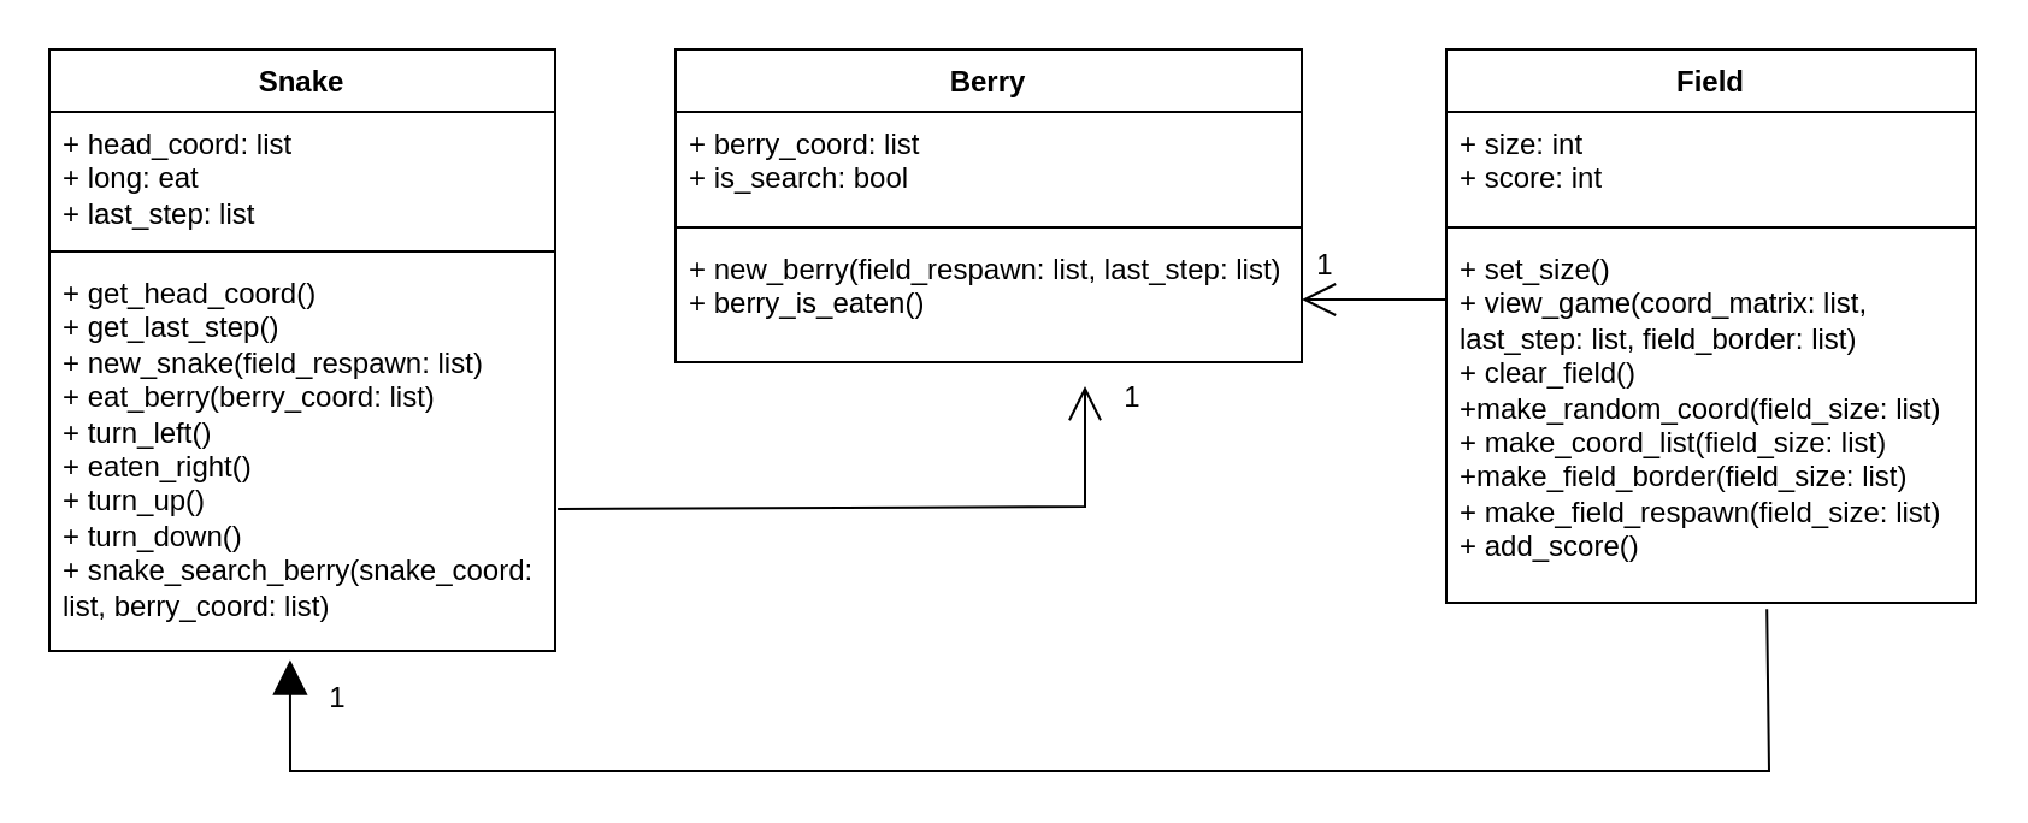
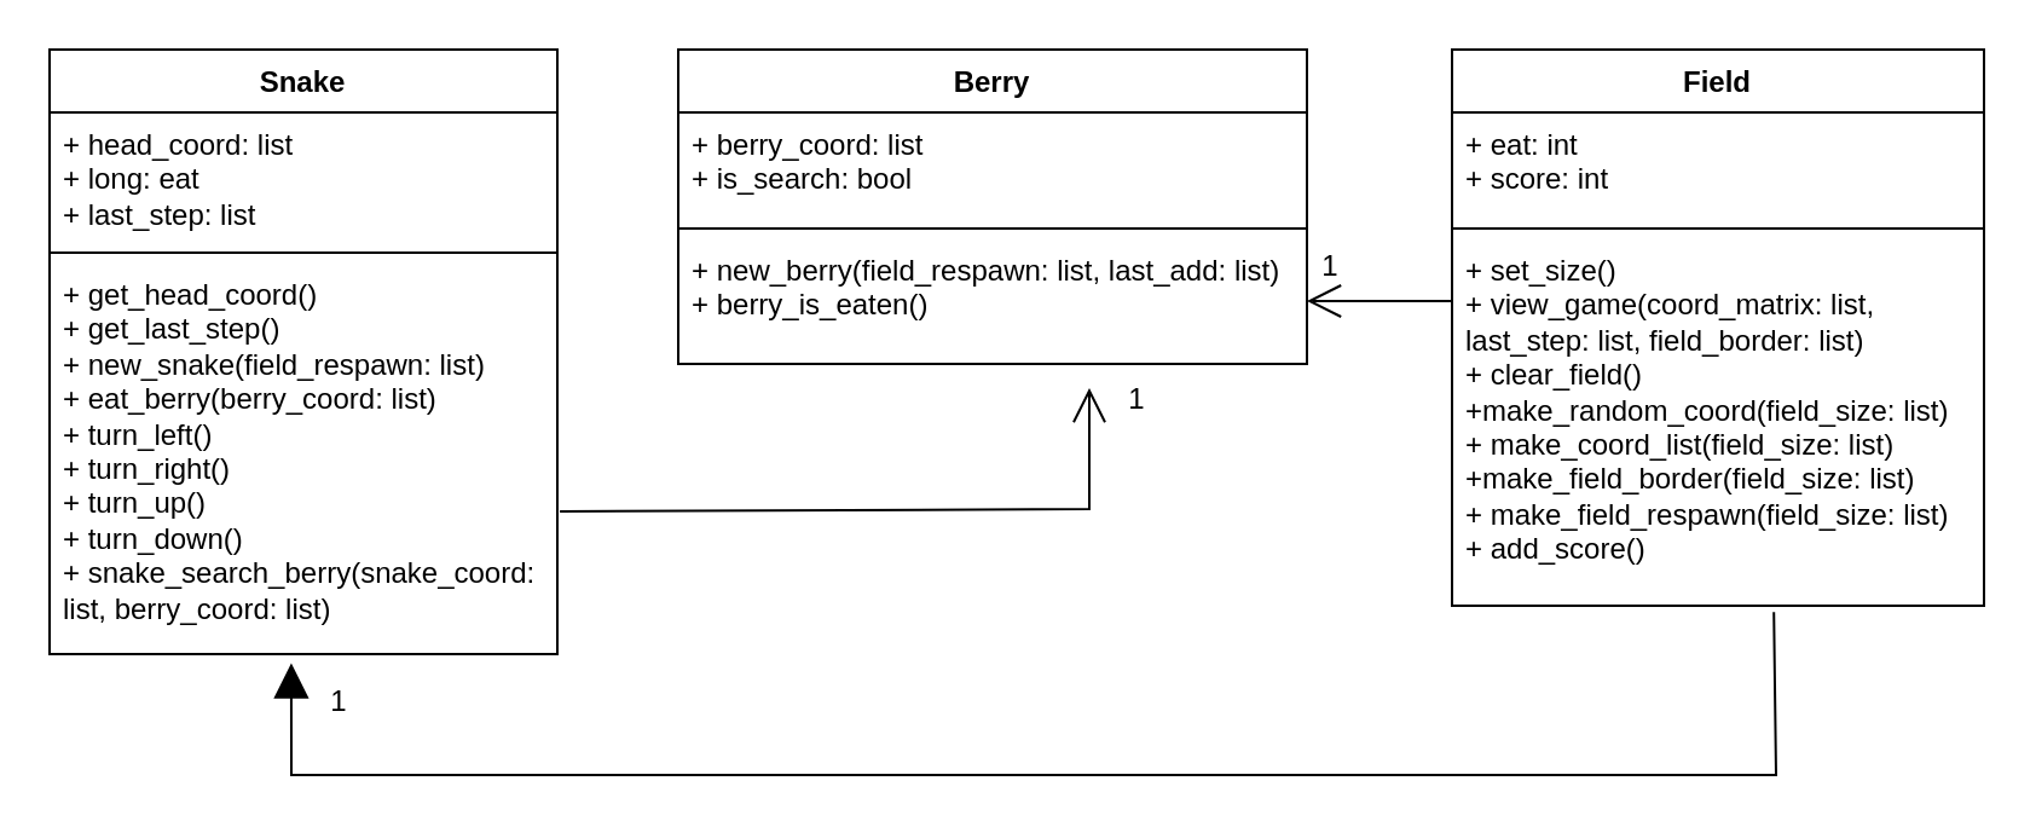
  <mxCell id="0" />
  <mxCell id="1" parent="0" />
  <mxCell id="2" value="Snake" style="swimlane;fontStyle=1;align=center;verticalAlign=top;childLayout=stackLayout;horizontal=1;startSize=26;horizontalStack=0;resizeParent=1;resizeParentMax=0;resizeLast=0;collapsible=1;marginBottom=0;whiteSpace=wrap;html=1;" parent="1" vertex="1"><mxGeometry x="20" y="20" width="210" height="250" as="geometry" /></mxCell>
  <mxCell id="3" value="+&amp;nbsp;head_coord&lt;span style=&quot;background-color: initial;&quot;&gt;: list&lt;/span&gt;&lt;br&gt;+ long: eat&lt;br&gt;+ last_step: list" style="text;strokeColor=none;fillColor=none;align=left;verticalAlign=top;spacingLeft=4;spacingRight=4;overflow=hidden;rotatable=0;points=[[0,0.5],[1,0.5]];portConstraint=eastwest;whiteSpace=wrap;html=1;" parent="2" vertex="1"><mxGeometry y="26" width="210" height="54" as="geometry" /></mxCell>
  <mxCell id="4" value="" style="line;strokeWidth=1;fillColor=none;align=left;verticalAlign=middle;spacingTop=-1;spacingLeft=3;spacingRight=3;rotatable=0;labelPosition=right;points=[];portConstraint=eastwest;strokeColor=inherit;" parent="2" vertex="1"><mxGeometry y="80" width="210" height="8" as="geometry" /></mxCell>
- <mxCell id="5" value="+&amp;nbsp;get_head_coord()&lt;br&gt;+&amp;nbsp;get_last_step()&lt;br&gt;+&amp;nbsp;new_snake(field_respawn: list&lt;span style=&quot;background-color: initial;&quot;&gt;)&lt;/span&gt;&lt;br&gt;+ eat_berry(berry_coord: list&lt;span style=&quot;background-color: initial;&quot;&gt;)&lt;/span&gt;&lt;br&gt;+ turn_left()&lt;br&gt;+ eaten_right()&lt;br&gt;+ turn_up()&lt;br&gt;+ turn_down()&lt;br&gt;+&amp;nbsp;snake_search_berry(snake_coord: list, berry_coord: list)" style="text;strokeColor=none;fillColor=none;align=left;verticalAlign=top;spacingLeft=4;spacingRight=4;overflow=hidden;rotatable=0;points=[[0,0.5],[1,0.5]];portConstraint=eastwest;whiteSpace=wrap;html=1;" parent="2" vertex="1"><mxGeometry y="88" width="210" height="162" as="geometry" /></mxCell>
+ <mxCell id="5" value="+&amp;nbsp;get_head_coord()&lt;br&gt;+&amp;nbsp;get_last_step()&lt;br&gt;+&amp;nbsp;new_snake(field_respawn: list&lt;span style=&quot;background-color: initial;&quot;&gt;)&lt;/span&gt;&lt;br&gt;+ eat_berry(berry_coord: list&lt;span style=&quot;background-color: initial;&quot;&gt;)&lt;/span&gt;&lt;br&gt;+ turn_left()&lt;br&gt;+ turn_right()&lt;br&gt;+ turn_up()&lt;br&gt;+ turn_down()&lt;br&gt;+&amp;nbsp;snake_search_berry(snake_coord: list, berry_coord: list)" style="text;strokeColor=none;fillColor=none;align=left;verticalAlign=top;spacingLeft=4;spacingRight=4;overflow=hidden;rotatable=0;points=[[0,0.5],[1,0.5]];portConstraint=eastwest;whiteSpace=wrap;html=1;" parent="2" vertex="1"><mxGeometry y="88" width="210" height="162" as="geometry" /></mxCell>
  <mxCell id="6" value="Berry" style="swimlane;fontStyle=1;align=center;verticalAlign=top;childLayout=stackLayout;horizontal=1;startSize=26;horizontalStack=0;resizeParent=1;resizeParentMax=0;resizeLast=0;collapsible=1;marginBottom=0;whiteSpace=wrap;html=1;" parent="1" vertex="1"><mxGeometry x="280" y="20" width="260" height="130" as="geometry" /></mxCell>
  <mxCell id="7" value="+&amp;nbsp;berry_coord: list&lt;br&gt;+ is_search: bool" style="text;strokeColor=none;fillColor=none;align=left;verticalAlign=top;spacingLeft=4;spacingRight=4;overflow=hidden;rotatable=0;points=[[0,0.5],[1,0.5]];portConstraint=eastwest;whiteSpace=wrap;html=1;" parent="6" vertex="1"><mxGeometry y="26" width="260" height="44" as="geometry" /></mxCell>
  <mxCell id="8" value="" style="line;strokeWidth=1;fillColor=none;align=left;verticalAlign=middle;spacingTop=-1;spacingLeft=3;spacingRight=3;rotatable=0;labelPosition=right;points=[];portConstraint=eastwest;strokeColor=inherit;" parent="6" vertex="1"><mxGeometry y="70" width="260" height="8" as="geometry" /></mxCell>
- <mxCell id="9" value="+ new_berry(field_respawn: list,&amp;nbsp;last_step: list&lt;span style=&quot;background-color: initial;&quot;&gt;)&lt;/span&gt;&lt;br&gt;+&amp;nbsp;berry_is_eaten()" style="text;strokeColor=none;fillColor=none;align=left;verticalAlign=top;spacingLeft=4;spacingRight=4;overflow=hidden;rotatable=0;points=[[0,0.5],[1,0.5]];portConstraint=eastwest;whiteSpace=wrap;html=1;" parent="6" vertex="1"><mxGeometry y="78" width="260" height="52" as="geometry" /></mxCell>
+ <mxCell id="9" value="+ new_berry(field_respawn: list,&amp;nbsp;last_add: list&lt;span style=&quot;background-color: initial;&quot;&gt;)&lt;/span&gt;&lt;br&gt;+&amp;nbsp;berry_is_eaten()" style="text;strokeColor=none;fillColor=none;align=left;verticalAlign=top;spacingLeft=4;spacingRight=4;overflow=hidden;rotatable=0;points=[[0,0.5],[1,0.5]];portConstraint=eastwest;whiteSpace=wrap;html=1;" parent="6" vertex="1"><mxGeometry y="78" width="260" height="52" as="geometry" /></mxCell>
  <mxCell id="10" value="Field" style="swimlane;fontStyle=1;align=center;verticalAlign=top;childLayout=stackLayout;horizontal=1;startSize=26;horizontalStack=0;resizeParent=1;resizeParentMax=0;resizeLast=0;collapsible=1;marginBottom=0;whiteSpace=wrap;html=1;" parent="1" vertex="1"><mxGeometry x="600" y="20" width="220" height="230" as="geometry" /></mxCell>
- <mxCell id="11" value="+ size: int&lt;br&gt;+ score: int" style="text;strokeColor=none;fillColor=none;align=left;verticalAlign=top;spacingLeft=4;spacingRight=4;overflow=hidden;rotatable=0;points=[[0,0.5],[1,0.5]];portConstraint=eastwest;whiteSpace=wrap;html=1;" parent="10" vertex="1"><mxGeometry y="26" width="220" height="44" as="geometry" /></mxCell>
+ <mxCell id="11" value="+ eat: int&lt;br&gt;+ score: int" style="text;strokeColor=none;fillColor=none;align=left;verticalAlign=top;spacingLeft=4;spacingRight=4;overflow=hidden;rotatable=0;points=[[0,0.5],[1,0.5]];portConstraint=eastwest;whiteSpace=wrap;html=1;" parent="10" vertex="1"><mxGeometry y="26" width="220" height="44" as="geometry" /></mxCell>
  <mxCell id="12" value="" style="line;strokeWidth=1;fillColor=none;align=left;verticalAlign=middle;spacingTop=-1;spacingLeft=3;spacingRight=3;rotatable=0;labelPosition=right;points=[];portConstraint=eastwest;strokeColor=inherit;" parent="10" vertex="1"><mxGeometry y="70" width="220" height="8" as="geometry" /></mxCell>
  <mxCell id="13" value="+ set_size()&lt;br&gt;+&amp;nbsp;view_game(coord_matrix: list, last_step: list, field_border: list&lt;span style=&quot;background-color: initial;&quot;&gt;)&lt;/span&gt;&lt;br&gt;+&amp;nbsp;clear_field()&lt;br&gt;+make_random_coord(field_size: list)&lt;br&gt;+&amp;nbsp;make_coord_list(field_size: list)&lt;br&gt;+make_field_border(field_size: list)&lt;br&gt;+&amp;nbsp;make_field_respawn(field_size: list)&lt;br&gt;+ add_score()" style="text;strokeColor=none;fillColor=none;align=left;verticalAlign=top;spacingLeft=4;spacingRight=4;overflow=hidden;rotatable=0;points=[[0,0.5],[1,0.5]];portConstraint=eastwest;whiteSpace=wrap;html=1;" parent="10" vertex="1"><mxGeometry y="78" width="220" height="152" as="geometry" /></mxCell>
  <mxCell id="14" value="1" style="text;html=1;strokeColor=none;fillColor=none;align=center;verticalAlign=middle;whiteSpace=wrap;overflow=hidden;" parent="1" vertex="1"><mxGeometry x="120" y="280" width="40" height="20" as="geometry" /></mxCell>
  <mxCell id="15" value="" style="endArrow=block;endFill=1;endSize=12;html=1;rounded=0;exitX=0.605;exitY=1.017;exitDx=0;exitDy=0;exitPerimeter=0;entryX=0.476;entryY=1.023;entryDx=0;entryDy=0;entryPerimeter=0;" edge="1" parent="1" source="13" target="5"><mxGeometry width="160" relative="1" as="geometry"><mxPoint x="734.08" y="302.408" as="sourcePoint" /><mxPoint x="120" y="270" as="targetPoint" /><Array as="points"><mxPoint x="734" y="320" /><mxPoint x="690" y="320" /><mxPoint x="120" y="320" /></Array></mxGeometry></mxCell>
  <mxCell id="16" value="" style="endArrow=open;endFill=1;endSize=12;html=1;rounded=0;entryX=1;entryY=0.5;entryDx=0;entryDy=0;" edge="1" parent="1" target="9"><mxGeometry width="160" relative="1" as="geometry"><mxPoint x="600" y="124" as="sourcePoint" /><mxPoint x="470" y="110" as="targetPoint" /></mxGeometry></mxCell>
  <mxCell id="17" value="1" style="text;html=1;strokeColor=none;fillColor=none;align=center;verticalAlign=middle;whiteSpace=wrap;overflow=hidden;" vertex="1" parent="1"><mxGeometry x="530" y="100" width="40" height="20" as="geometry" /></mxCell>
  <mxCell id="18" value="1" style="text;html=1;strokeColor=none;fillColor=none;align=center;verticalAlign=middle;whiteSpace=wrap;rounded=0;" vertex="1" parent="1"><mxGeometry x="440" y="150" width="60" height="30" as="geometry" /></mxCell>
  <mxCell id="19" value="" style="endArrow=open;endFill=1;endSize=12;html=1;rounded=0;exitX=1.005;exitY=0.636;exitDx=0;exitDy=0;exitPerimeter=0;" edge="1" parent="1" source="5"><mxGeometry width="160" relative="1" as="geometry"><mxPoint x="250" y="210" as="sourcePoint" /><mxPoint x="450" y="160" as="targetPoint" /><Array as="points"><mxPoint x="450" y="210" /><mxPoint x="450" y="170" /></Array></mxGeometry></mxCell>
